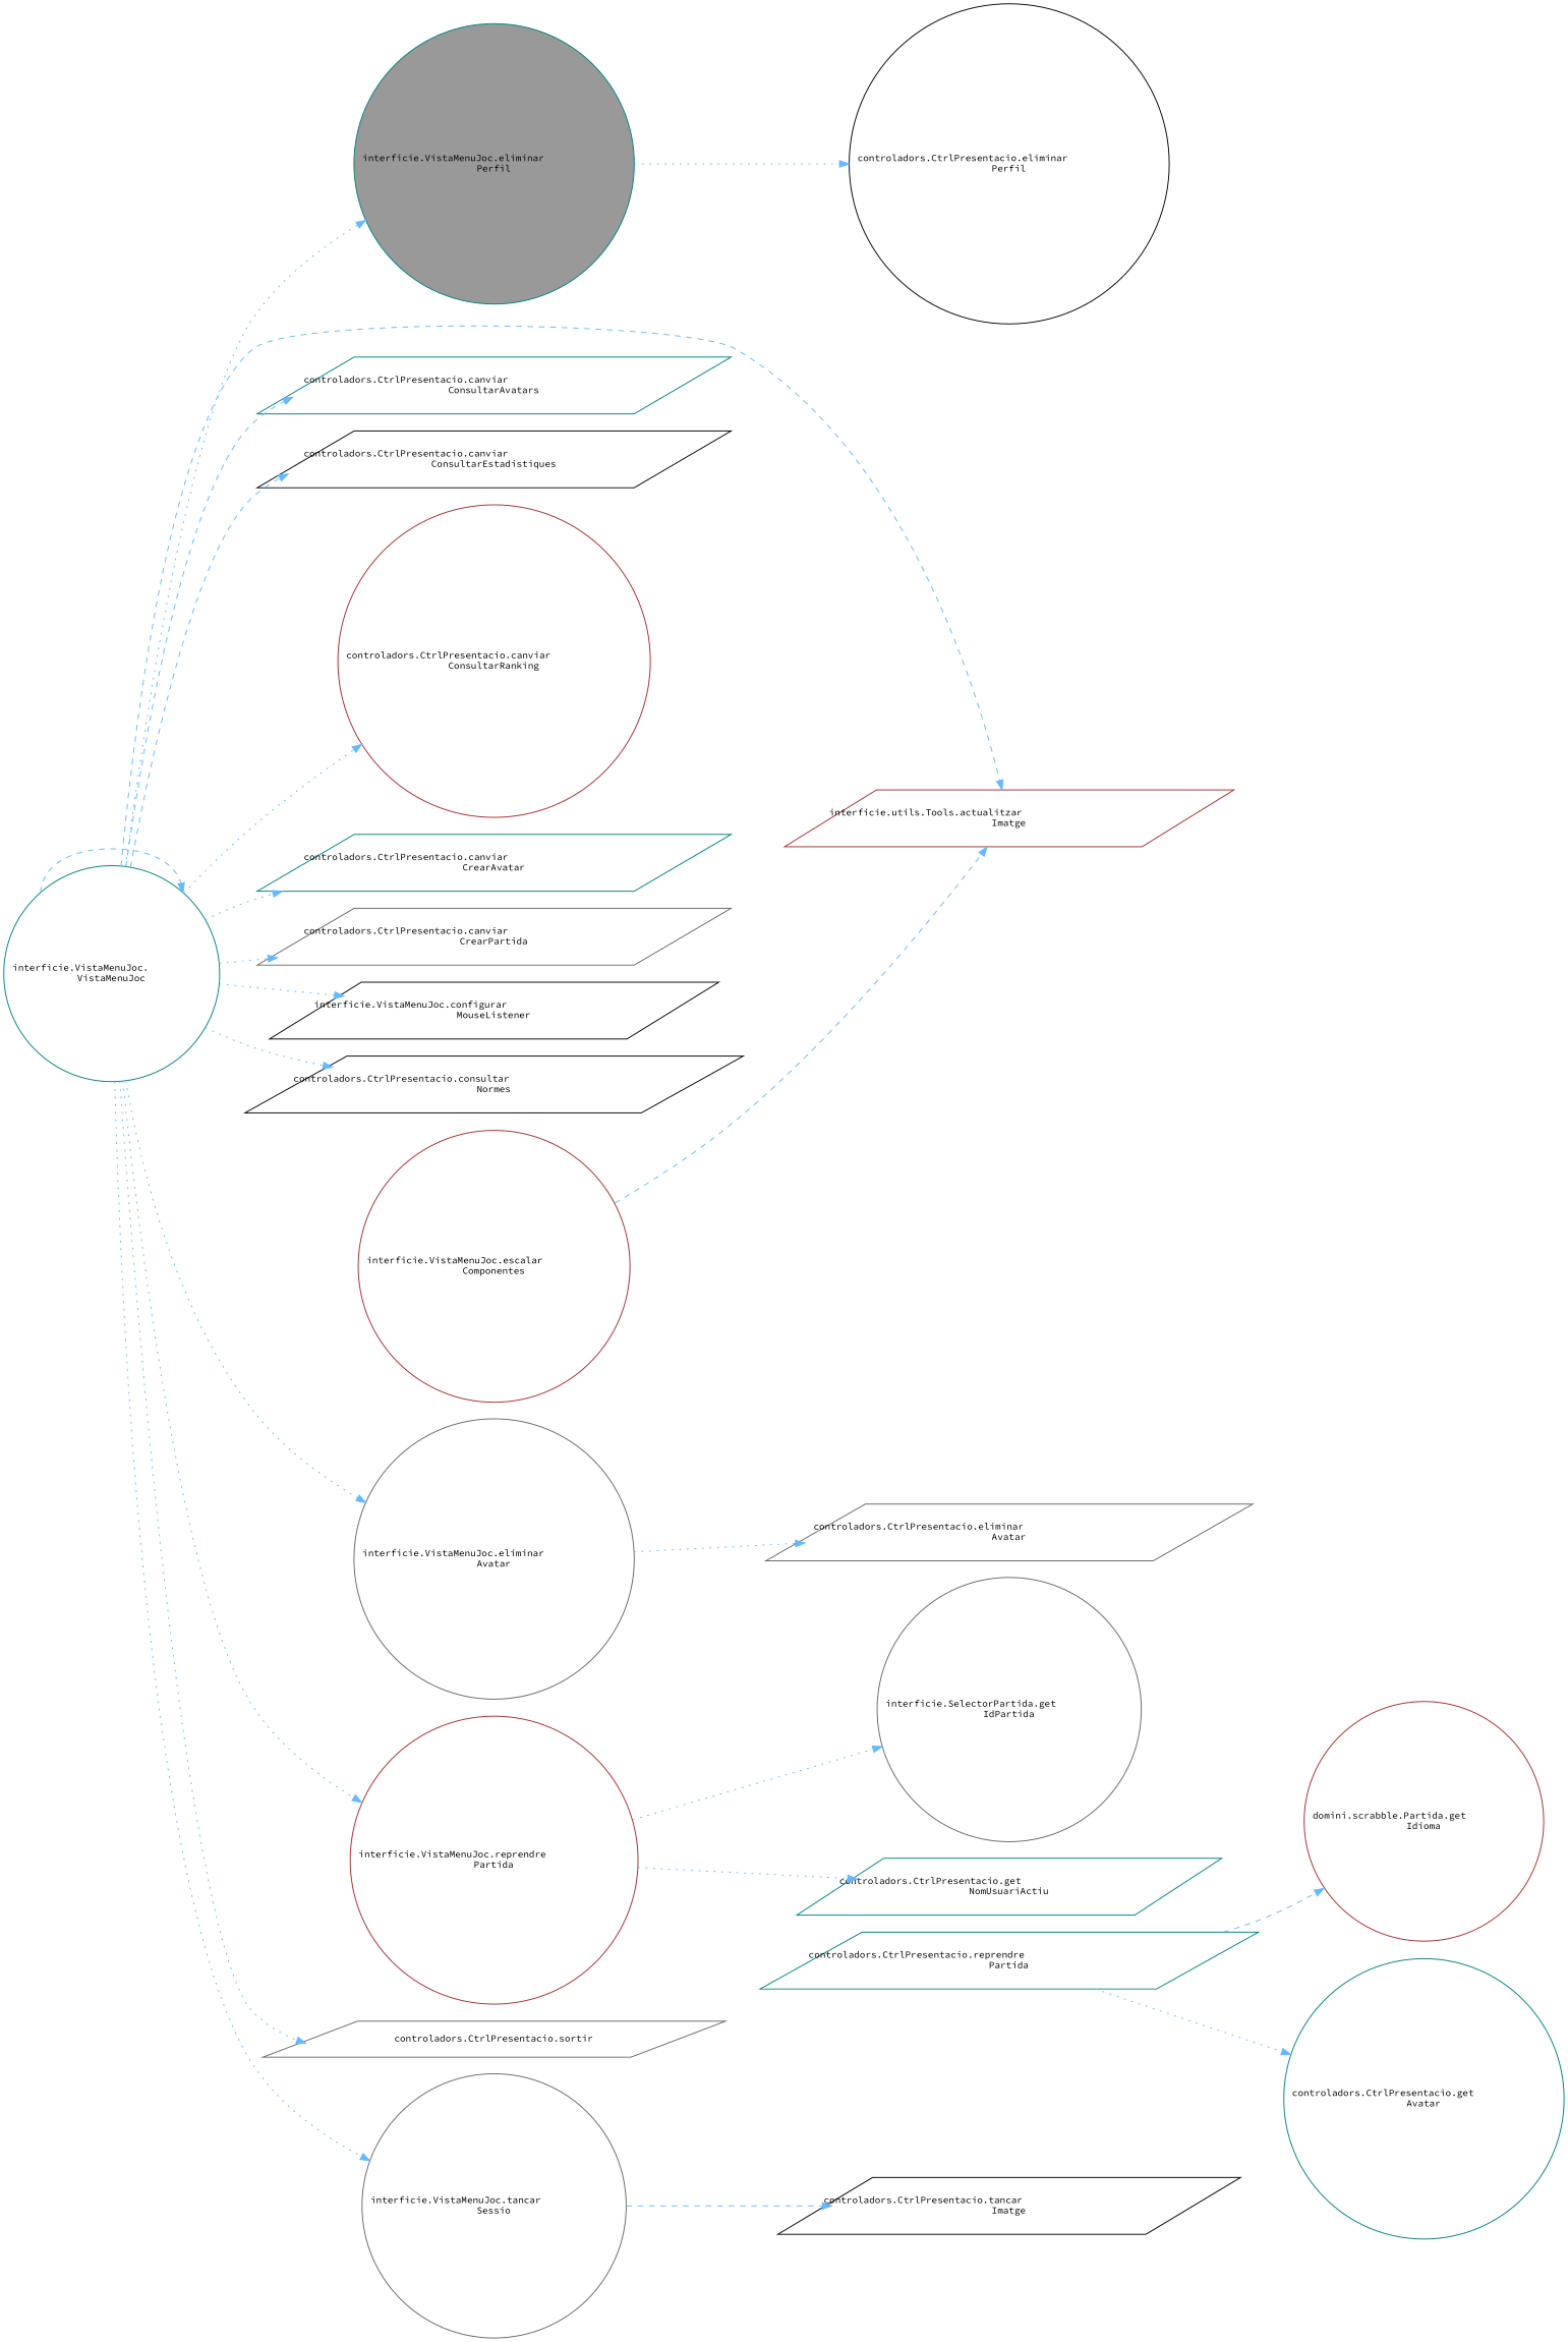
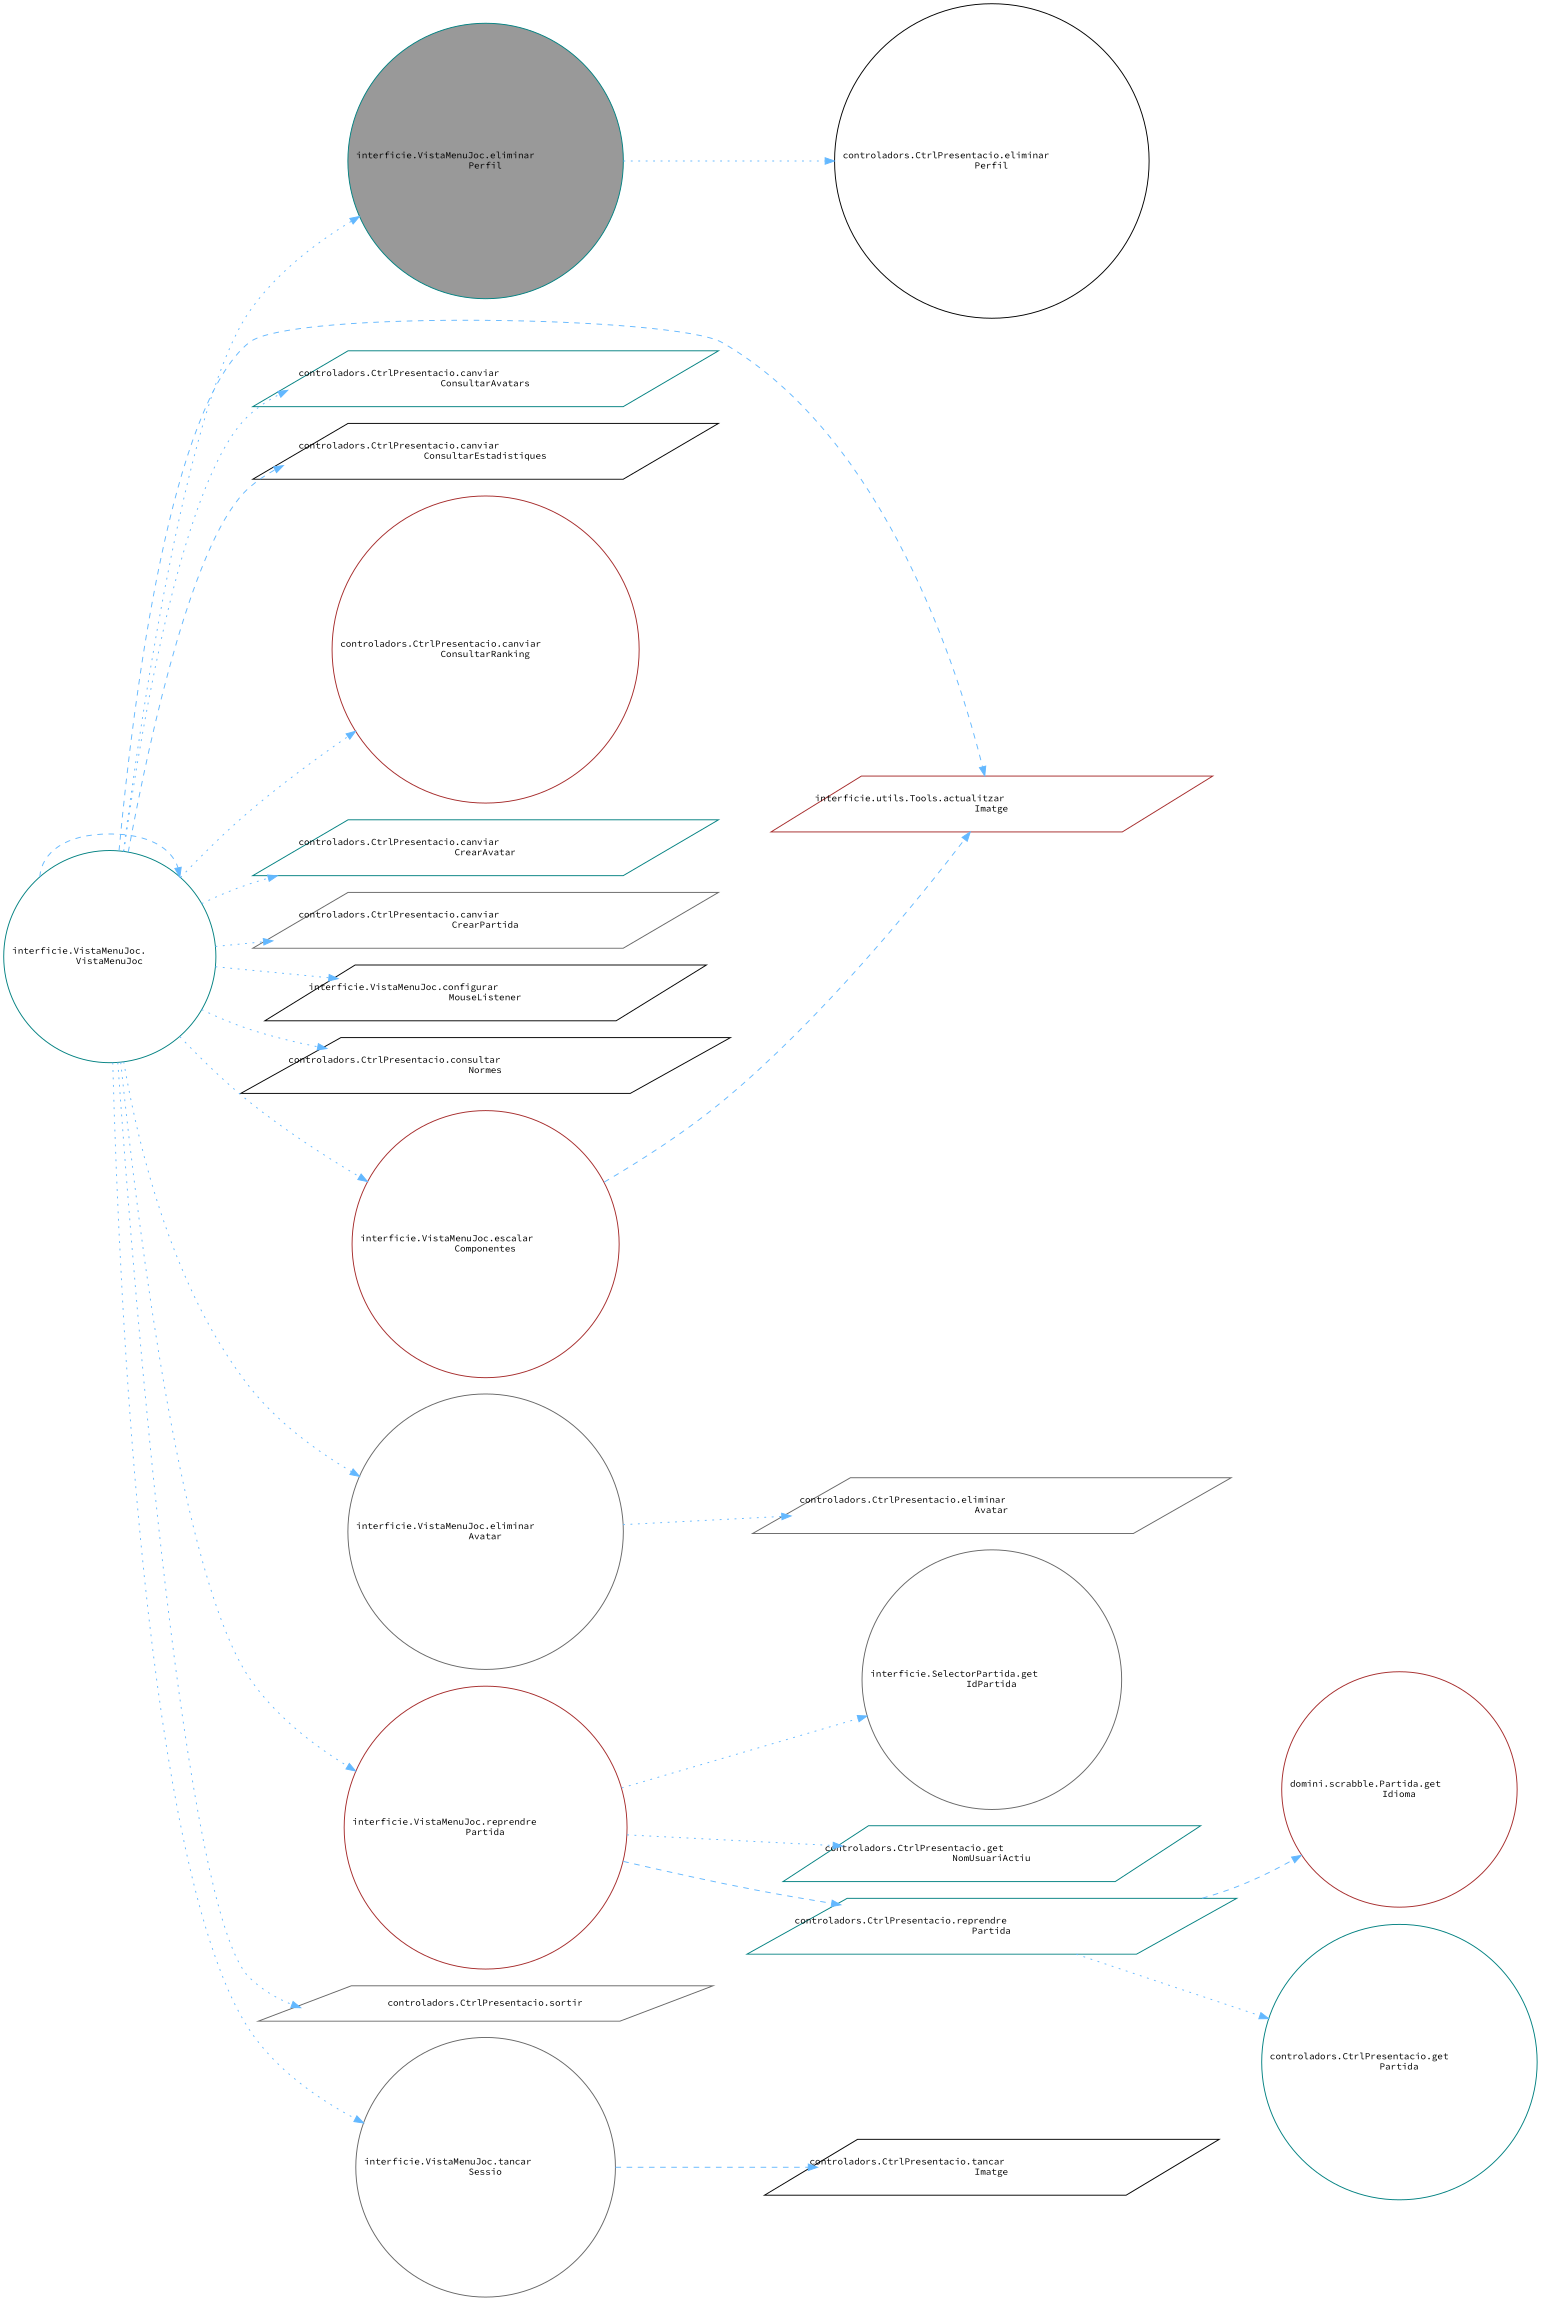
  digraph {
    fontname="Source Code Pro"
    rankdir=LR
    node [color=teal fillcolor=white fontname="Source Code Pro" fontsize=10 shape=parallelogram style=filled]
    edge [color=steelblue1 fontname="Source Code Pro" fontsize=10 labelfontname=Helvetica labelfontsize=10 style=dotted]
    n1 [fillcolor=grey60 fontcolor=black height=0.2 label="interficie.VistaMenuJoc.eliminar\lPerfil" shape=circle width=0.4]
    n2 [color=black height=0.2 label="controladors.CtrlPresentacio.eliminar\lPerfil" shape=circle width=0.4]
    n3 [height=0.2 label="interficie.VistaMenuJoc.\lVistaMenuJoc" shape=circle width=0.4]
    n4 [color=brown height=0.2 label="interficie.utils.Tools.actualitzar\lImatge" width=0.4]
    n5 [height=0.2 label="controladors.CtrlPresentacio.canviar\lConsultarAvatars" width=0.4]
    n6 [color=black height=0.2 label="controladors.CtrlPresentacio.canviar\lConsultarEstadistiques" width=0.4]
    n7 [color=brown height=0.2 label="controladors.CtrlPresentacio.canviar\lConsultarRanking" shape=circle width=0.4]
    n8 [height=0.2 label="controladors.CtrlPresentacio.canviar\lCrearAvatar" width=0.4]
    n9 [color=gray40 height=0.2 label="controladors.CtrlPresentacio.canviar\lCrearPartida" width=0.4]
    n10 [color=black height=0.2 label="interficie.VistaMenuJoc.configurar\lMouseListener" width=0.4]
    n11 [color=black height=0.2 label="controladors.CtrlPresentacio.consultar\lNormes" width=0.4]
    n12 [color=gray40 height=0.2 label="interficie.VistaMenuJoc.eliminar\lAvatar" shape=circle width=0.4]
    n13 [color=brown height=0.2 label="interficie.VistaMenuJoc.escalar\lComponentes" shape=circle width=0.4]
    n14 [color=brown height=0.2 label="interficie.VistaMenuJoc.reprendre\lPartida" shape=circle width=0.4]
    n15 [color=gray40 height=0.2 label="controladors.CtrlPresentacio.sortir" width=0.4]
    n16 [color=gray40 height=0.2 label="interficie.VistaMenuJoc.tancar\lSessio" shape=circle width=0.4]
    n17 [color=gray40 height=0.2 label="controladors.CtrlPresentacio.eliminar\lAvatar" width=0.4]
    n18 [color=gray40 height=0.2 label="interficie.SelectorPartida.get\lIdPartida" shape=circle width=0.4]
    n19 [height=0.2 label="controladors.CtrlPresentacio.get\lNomUsuariActiu" width=0.4]
    n20 [height=0.2 label="controladors.CtrlPresentacio.reprendre\lPartida" width=0.4]
    n21 [color=black height=0.2 label="controladors.CtrlPresentacio.tancar\lImatge" width=0.4]
    n22 [color=brown height=0.2 label="domini.scrabble.Partida.get\lIdioma" shape=circle width=0.4]
-   n23 [height=0.2 label="controladors.CtrlPresentacio.get\lAvatar" shape=circle width=0.4]
+   n23 [height=0.2 label="controladors.CtrlPresentacio.get\lPartida" shape=circle width=0.4]
    n1 -> n2
    n3 -> n1
    n3 -> n3 [style=dashed]
    n3 -> n4 [style=dashed]
-   n3 -> n5 [style=dashed]
+   n3 -> n5
    n3 -> n6 [style=dashed]
    n3 -> n7
    n3 -> n8
    n3 -> n9
    n3 -> n10
    n3 -> n11
    n3 -> n12
+   n3 -> n13
    n3 -> n14
    n3 -> n15
    n3 -> n16
    n12 -> n17
    n13 -> n4 [style=dashed]
    n14 -> n18
    n14 -> n19
+   n14 -> n20 [style=dashed]
    n16 -> n21 [style=dashed]
    n20 -> n22 [style=dashed]
    n20 -> n23
  }
